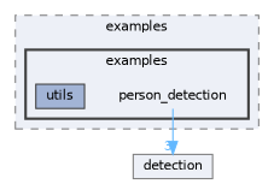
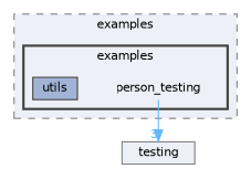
  digraph {
    compound=true
    node [fontname=Helvetica fontsize=10 shape=box style=filled]
-   n1 [height=0.2 label=person_detection shape=plaintext width=0.4 style=""]
+   n1 [height=0.2 label=person_testing shape=plaintext width=0.4 style=""]
    n2 [color=grey25 fillcolor="#a2b4d6" height=0.2 label=utils width=0.4]
-   n3 [color=grey50 fillcolor="#edf0f7" height=0.2 label=detection width=0.4]
+   n3 [color=grey50 fillcolor="#edf0f7" height=0.2 label=testing width=0.4]
    subgraph cluster_1 {
      bgcolor="#edf0f7"
      fontname=Helvetica
      fontsize=10
      label=examples
      pencolor=grey50
      style="filled,dashed"
      subgraph cluster_2 {
        bgcolor="#edf0f7"
        fontname=Helvetica
        fontsize=10
        pencolor=grey25
        style="filled,bold"
        n1
        n2
      }
    }
    n1 -> n3 [color=steelblue1 fontcolor=steelblue1 fontname=Helvetica fontsize=10 headlabel=3 labeldistance=1.5 labelfontname=Helvetica labelfontsize=10]
  }
